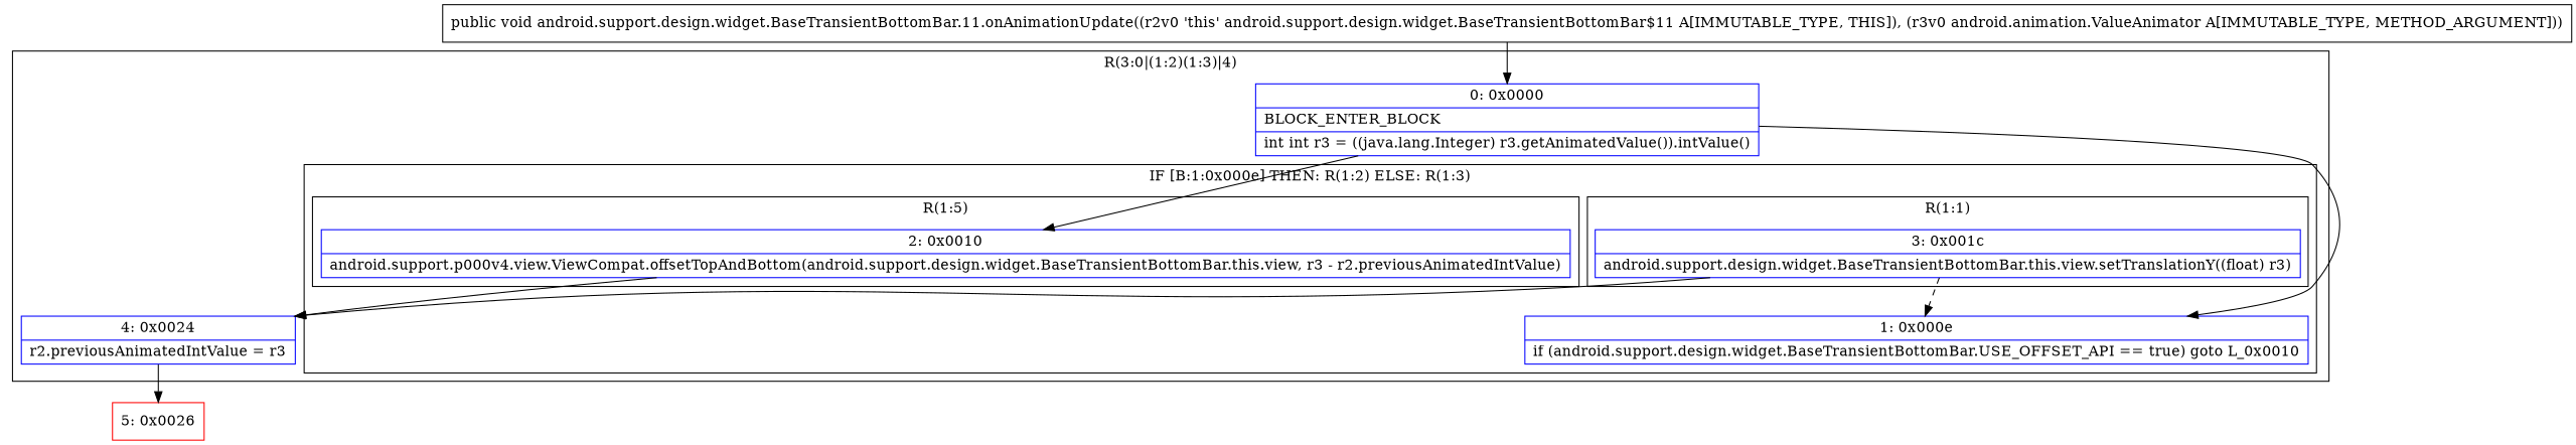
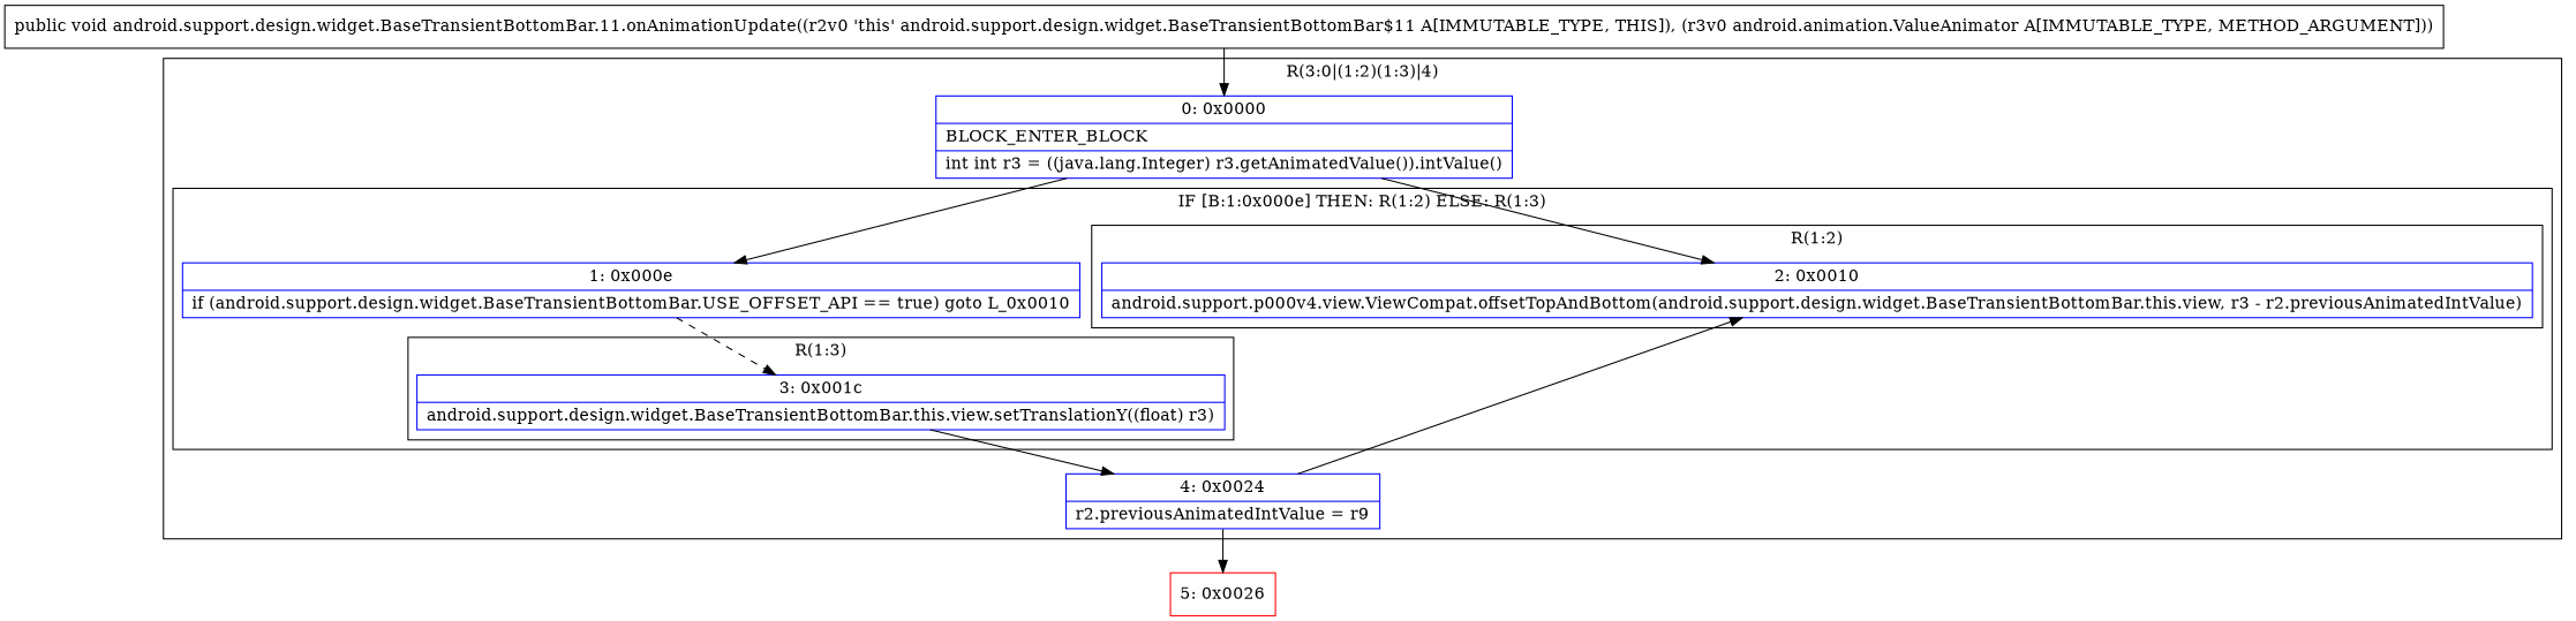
  digraph {
    node [color=blue shape=record]
    n1 [label="{2\:\ 0x0010|android.support.p000v4.view.ViewCompat.offsetTopAndBottom(android.support.design.widget.BaseTransientBottomBar.this.view, r3 \- r2.previousAnimatedIntValue)\l}"]
    n2 [label="{3\:\ 0x001c|android.support.design.widget.BaseTransientBottomBar.this.view.setTranslationY((float) r3)\l}"]
    n3 [label="{1\:\ 0x000e|if (android.support.design.widget.BaseTransientBottomBar.USE_OFFSET_API == true) goto L_0x0010\l}"]
    n4 [label="{0\:\ 0x0000|BLOCK_ENTER_BLOCK\l|int int r3 = ((java.lang.Integer) r3.getAnimatedValue()).intValue()\l}"]
-   n5 [label="{4\:\ 0x0024|r2.previousAnimatedIntValue = r3\l}"]
+   n5 [label="{4\:\ 0x0024|r2.previousAnimatedIntValue = r9\l}"]
    n6 [color=red label="{5\:\ 0x0026}"]
    n7 [label="{public void android.support.design.widget.BaseTransientBottomBar.11.onAnimationUpdate((r2v0 'this' android.support.design.widget.BaseTransientBottomBar$11 A[IMMUTABLE_TYPE, THIS]), (r3v0 android.animation.ValueAnimator A[IMMUTABLE_TYPE, METHOD_ARGUMENT])) }" color=""]
    subgraph cluster_1 {
      label="R(3:0|(1:2)(1:3)|4)"
      n4
      n5
      subgraph cluster_2 {
        label="IF [B:1:0x000e] THEN: R(1:2) ELSE: R(1:3)"
        n3
        subgraph cluster_3 {
-         label="R(1:5)"
+         label="R(1:2)"
          n1
        }
        subgraph cluster_4 {
-         label="R(1:1)"
+         label="R(1:3)"
          n2
        }
      }
    }
-   n1 -> n5
+   n5 -> n1
    n2 -> n5
-   n2 -> n3 [style=dashed]
+   n3 -> n2 [style=dashed]
    n4 -> n1
    n4 -> n3
    n5 -> n6
    n7 -> n4
  }
